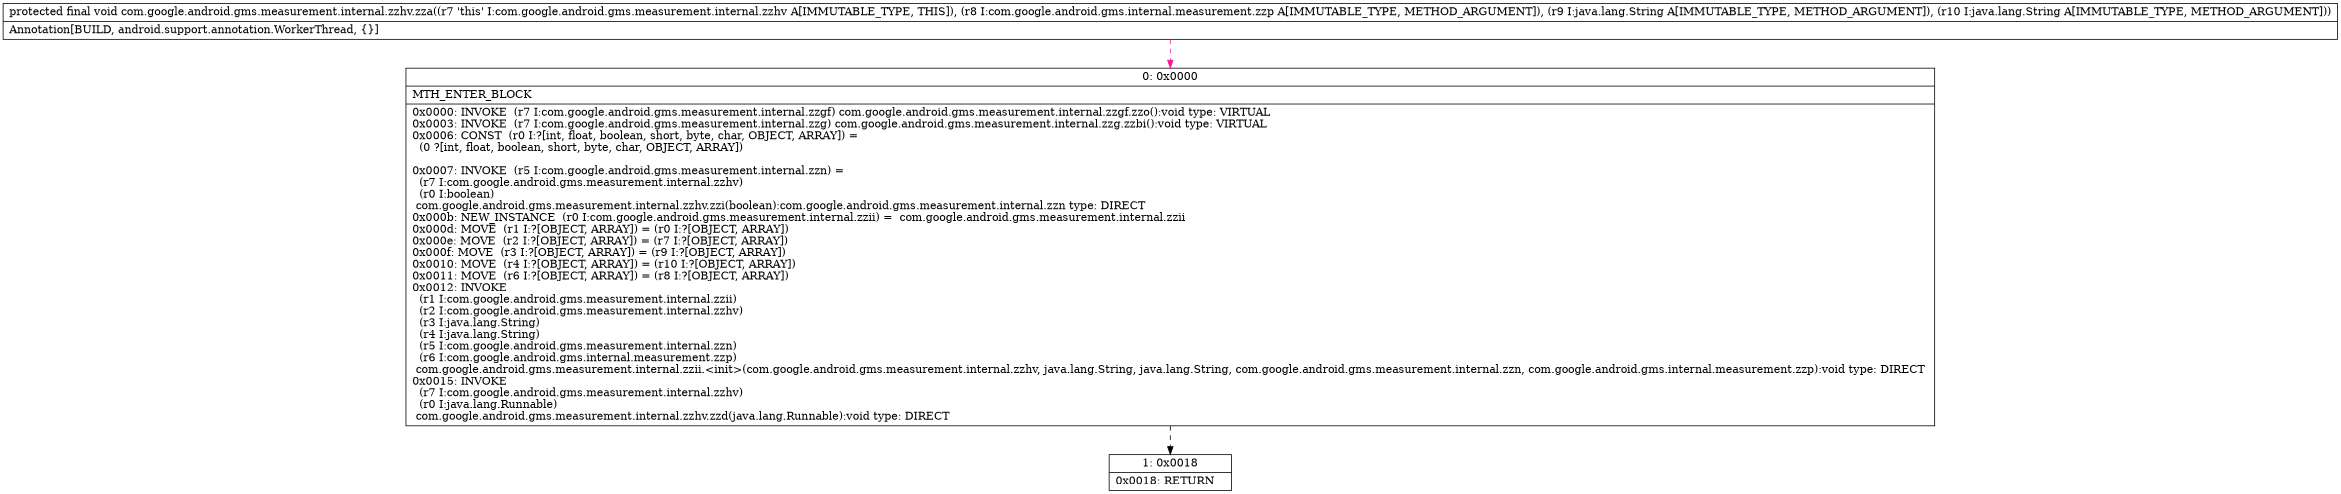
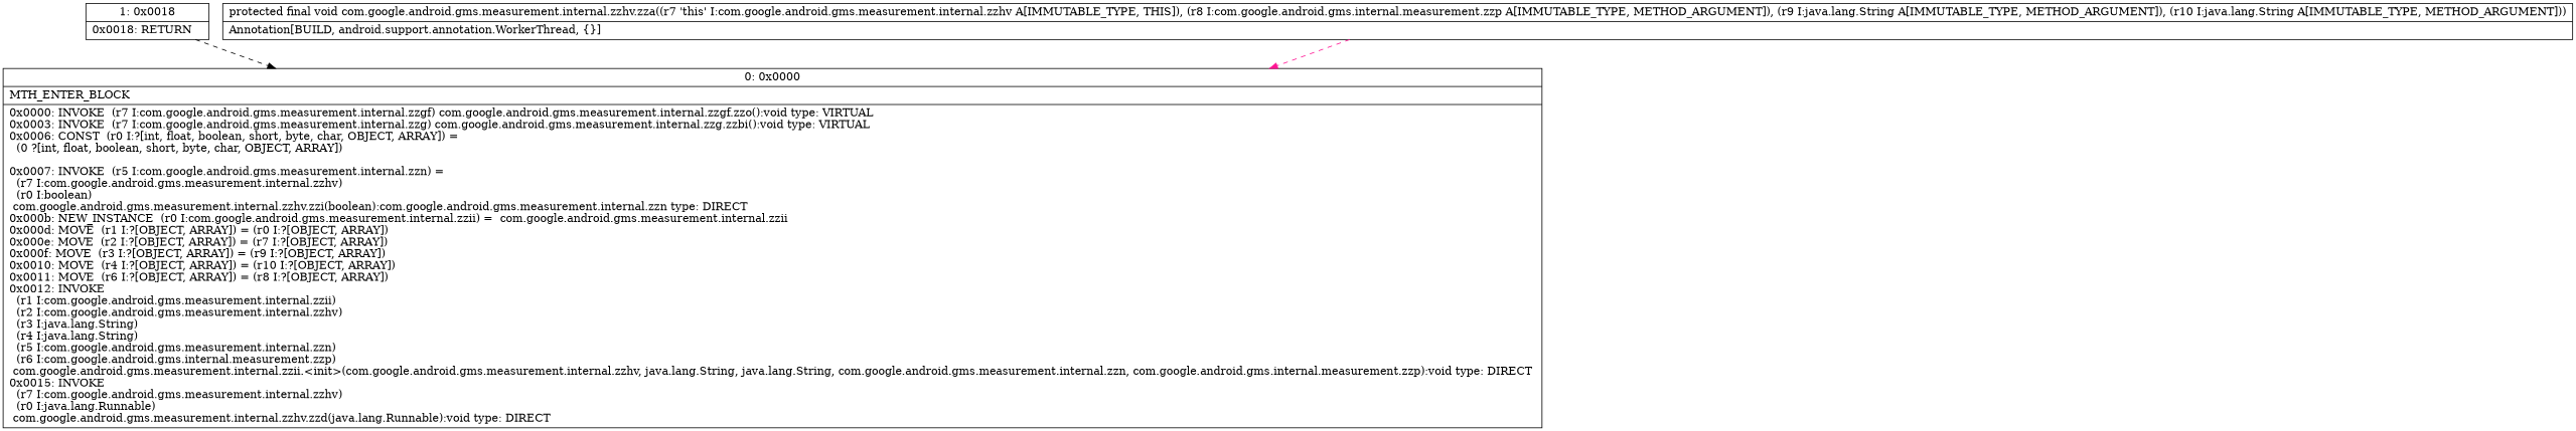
  digraph {
    node [shape=record]
    edge [style=dashed]
    n1 [label="{0\:\ 0x0000|MTH_ENTER_BLOCK\l|0x0000: INVOKE  (r7 I:com.google.android.gms.measurement.internal.zzgf) com.google.android.gms.measurement.internal.zzgf.zzo():void type: VIRTUAL \l0x0003: INVOKE  (r7 I:com.google.android.gms.measurement.internal.zzg) com.google.android.gms.measurement.internal.zzg.zzbi():void type: VIRTUAL \l0x0006: CONST  (r0 I:?[int, float, boolean, short, byte, char, OBJECT, ARRAY]) = \l  (0 ?[int, float, boolean, short, byte, char, OBJECT, ARRAY])\l \l0x0007: INVOKE  (r5 I:com.google.android.gms.measurement.internal.zzn) = \l  (r7 I:com.google.android.gms.measurement.internal.zzhv)\l  (r0 I:boolean)\l com.google.android.gms.measurement.internal.zzhv.zzi(boolean):com.google.android.gms.measurement.internal.zzn type: DIRECT \l0x000b: NEW_INSTANCE  (r0 I:com.google.android.gms.measurement.internal.zzii) =  com.google.android.gms.measurement.internal.zzii \l0x000d: MOVE  (r1 I:?[OBJECT, ARRAY]) = (r0 I:?[OBJECT, ARRAY]) \l0x000e: MOVE  (r2 I:?[OBJECT, ARRAY]) = (r7 I:?[OBJECT, ARRAY]) \l0x000f: MOVE  (r3 I:?[OBJECT, ARRAY]) = (r9 I:?[OBJECT, ARRAY]) \l0x0010: MOVE  (r4 I:?[OBJECT, ARRAY]) = (r10 I:?[OBJECT, ARRAY]) \l0x0011: MOVE  (r6 I:?[OBJECT, ARRAY]) = (r8 I:?[OBJECT, ARRAY]) \l0x0012: INVOKE  \l  (r1 I:com.google.android.gms.measurement.internal.zzii)\l  (r2 I:com.google.android.gms.measurement.internal.zzhv)\l  (r3 I:java.lang.String)\l  (r4 I:java.lang.String)\l  (r5 I:com.google.android.gms.measurement.internal.zzn)\l  (r6 I:com.google.android.gms.internal.measurement.zzp)\l com.google.android.gms.measurement.internal.zzii.\<init\>(com.google.android.gms.measurement.internal.zzhv, java.lang.String, java.lang.String, com.google.android.gms.measurement.internal.zzn, com.google.android.gms.internal.measurement.zzp):void type: DIRECT \l0x0015: INVOKE  \l  (r7 I:com.google.android.gms.measurement.internal.zzhv)\l  (r0 I:java.lang.Runnable)\l com.google.android.gms.measurement.internal.zzhv.zzd(java.lang.Runnable):void type: DIRECT \l}"]
    n2 [label="{1\:\ 0x0018|0x0018: RETURN   \l}"]
    n3 [label="{protected final void com.google.android.gms.measurement.internal.zzhv.zza((r7 'this' I:com.google.android.gms.measurement.internal.zzhv A[IMMUTABLE_TYPE, THIS]), (r8 I:com.google.android.gms.internal.measurement.zzp A[IMMUTABLE_TYPE, METHOD_ARGUMENT]), (r9 I:java.lang.String A[IMMUTABLE_TYPE, METHOD_ARGUMENT]), (r10 I:java.lang.String A[IMMUTABLE_TYPE, METHOD_ARGUMENT]))  | Annotation[BUILD, android.support.annotation.WorkerThread, \{\}]\l}"]
-   n1 -> n2 [color=black]
+   n2 -> n1 [color=black]
    n3 -> n1 [color=deeppink]
  }
